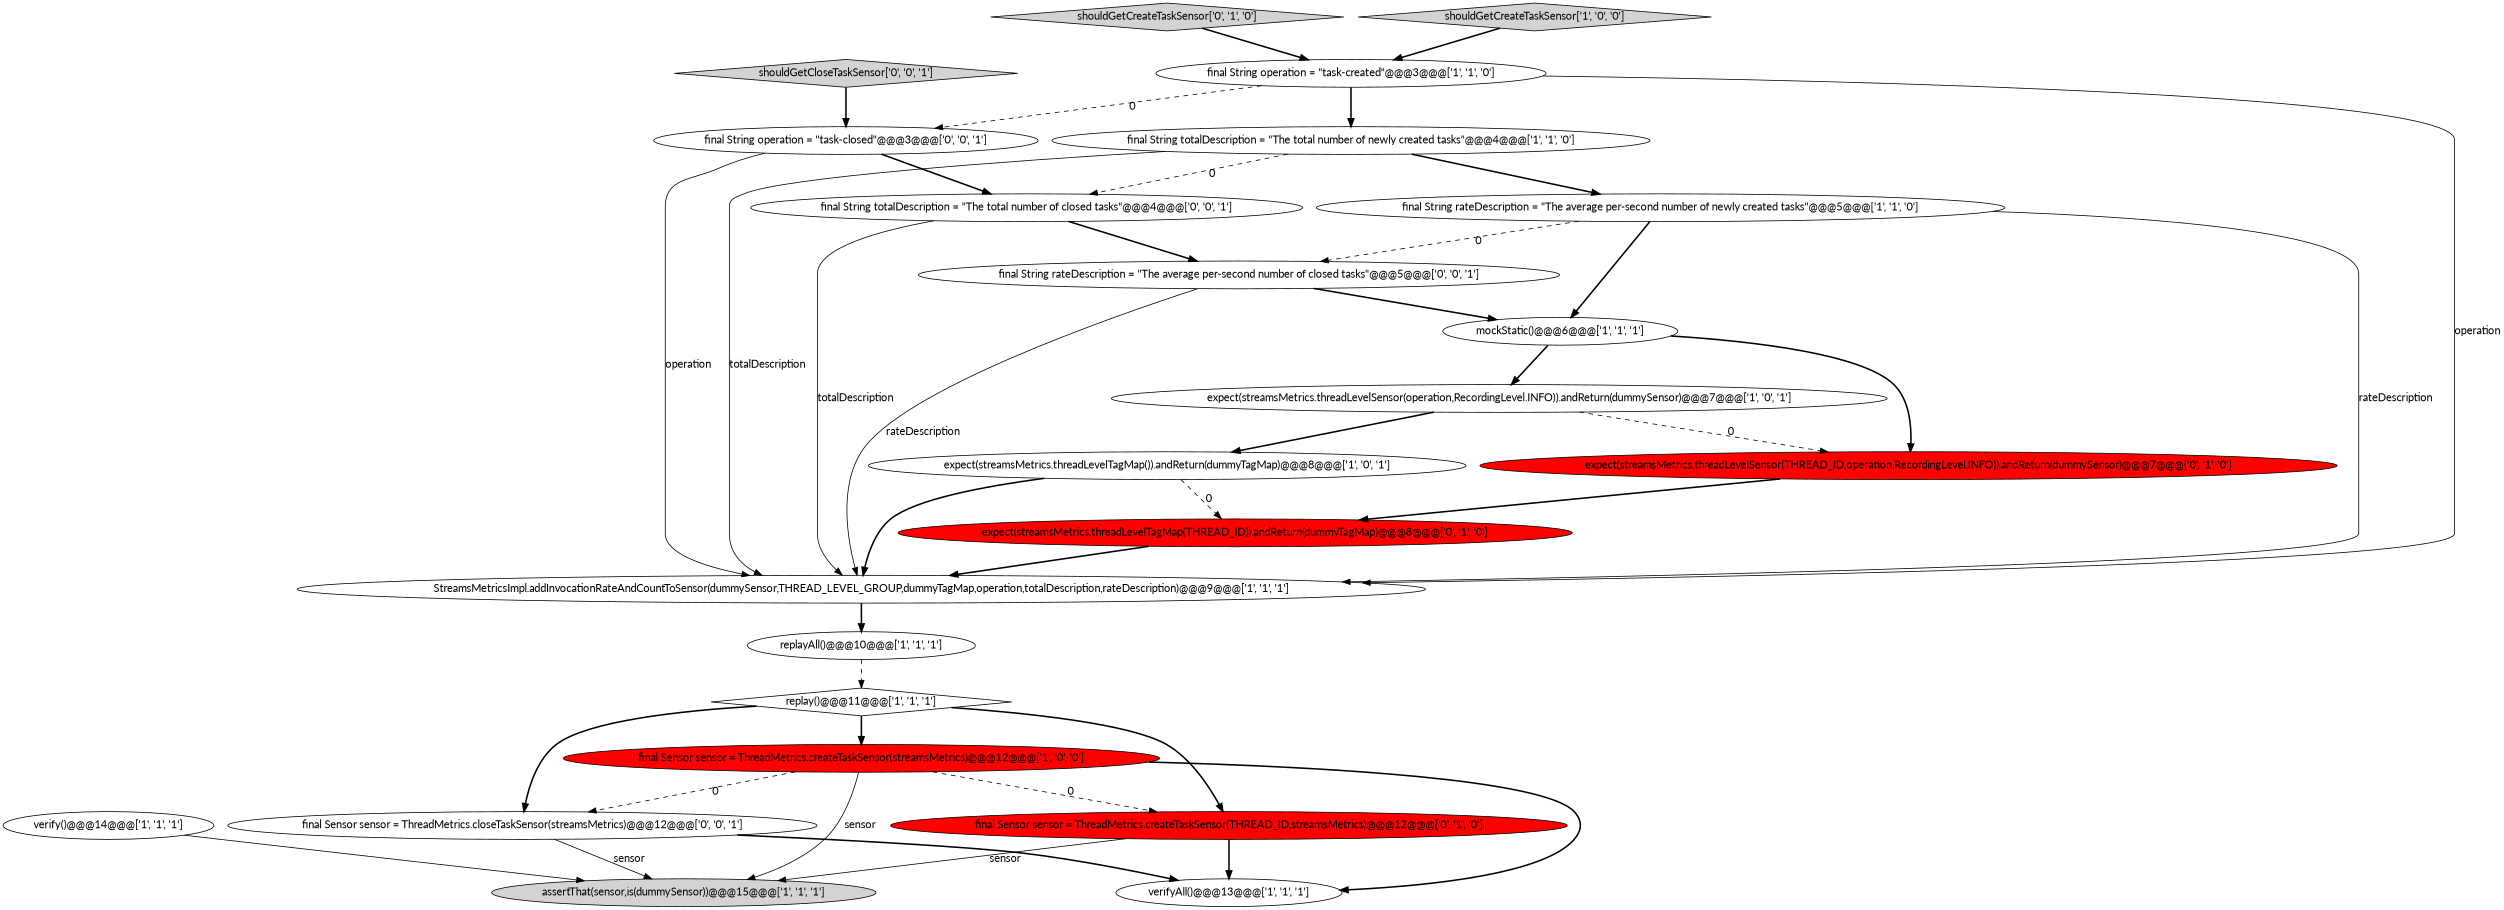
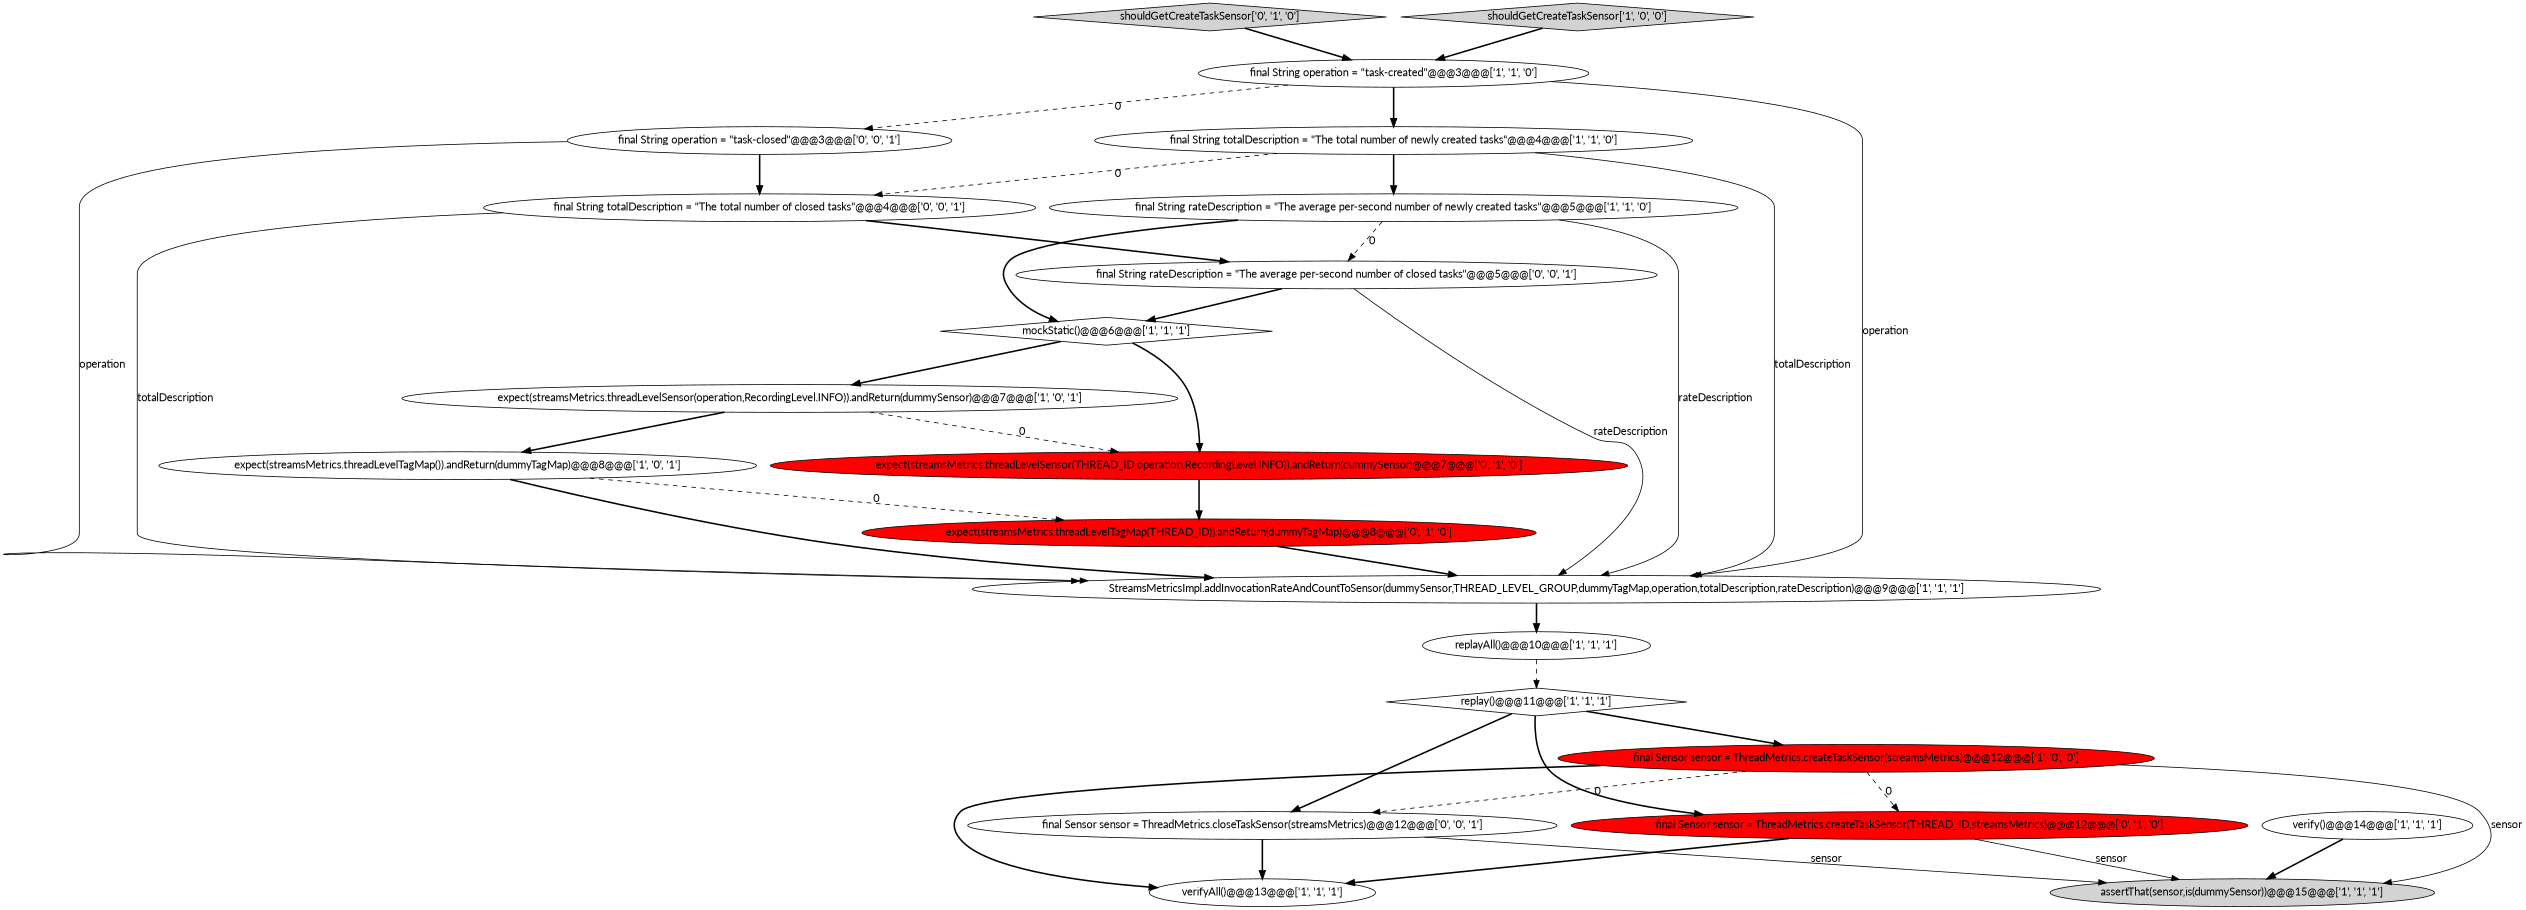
  digraph {
    fontname=Lato
    node [fillcolor=white fontname=Lato shape=ellipse style=filled]
    edge [fontname=Lato style=bold]
    n1 [fillcolor=red label="expect(streamsMetrics.threadLevelSensor(THREAD_ID,operation,RecordingLevel.INFO)).andReturn(dummySensor)@@@7@@@['0', '1', '0']"]
    n2 [fillcolor=red label="expect(streamsMetrics.threadLevelTagMap(THREAD_ID)).andReturn(dummyTagMap)@@@8@@@['0', '1', '0']"]
    n3 [label="StreamsMetricsImpl.addInvocationRateAndCountToSensor(dummySensor,THREAD_LEVEL_GROUP,dummyTagMap,operation,totalDescription,rateDescription)@@@9@@@['1', '1', '1']"]
    n4 [fillcolor=lightgray label="shouldGetCreateTaskSensor['0', '1', '0']" shape=diamond]
    n5 [label="final String operation = \"task-created\"@@@3@@@['1', '1', '0']"]
    n6 [label="final String operation = \"task-closed\"@@@3@@@['0', '0', '1']"]
    n7 [label="final String totalDescription = \"The total number of newly created tasks\"@@@4@@@['1', '1', '0']"]
    n8 [label="final String totalDescription = \"The total number of closed tasks\"@@@4@@@['0', '0', '1']"]
    n9 [label="final String rateDescription = \"The average per-second number of closed tasks\"@@@5@@@['0', '0', '1']"]
-   n10 [label="mockStatic()@@@6@@@['1', '1', '1']"]
+   n10 [label="mockStatic()@@@6@@@['1', '1', '1']" shape=diamond]
    n11 [label="replayAll()@@@10@@@['1', '1', '1']"]
    n12 [fillcolor=red label="final Sensor sensor = ThreadMetrics.createTaskSensor(streamsMetrics)@@@12@@@['1', '0', '0']"]
    n13 [label="verifyAll()@@@13@@@['1', '1', '1']"]
    n14 [fillcolor=red label="final Sensor sensor = ThreadMetrics.createTaskSensor(THREAD_ID,streamsMetrics)@@@12@@@['0', '1', '0']"]
    n15 [label="final Sensor sensor = ThreadMetrics.closeTaskSensor(streamsMetrics)@@@12@@@['0', '0', '1']"]
    n16 [fillcolor=lightgray label="assertThat(sensor,is(dummySensor))@@@15@@@['1', '1', '1']"]
    n17 [label="expect(streamsMetrics.threadLevelSensor(operation,RecordingLevel.INFO)).andReturn(dummySensor)@@@7@@@['1', '0', '1']"]
    n18 [label="final String rateDescription = \"The average per-second number of newly created tasks\"@@@5@@@['1', '1', '0']"]
    n19 [label="verify()@@@14@@@['1', '1', '1']"]
    n20 [fillcolor=lightgray label="shouldGetCreateTaskSensor['1', '0', '0']" shape=diamond]
    n21 [label="expect(streamsMetrics.threadLevelTagMap()).andReturn(dummyTagMap)@@@8@@@['1', '0', '1']"]
    n22 [label="replay()@@@11@@@['1', '1', '1']" shape=diamond]
-   n23 [fillcolor=lightgray label="shouldGetCloseTaskSensor['0', '0', '1']" shape=diamond]
    n1 -> n2
    n2 -> n3
    n3 -> n11
    n4 -> n5
    n5 -> n3 [label=operation style=solid]
    n5 -> n6 [label=0 style=dashed]
    n5 -> n7
    n6 -> n3 [label=operation style=solid]
    n6 -> n8
    n7 -> n3 [label=totalDescription style=solid]
    n7 -> n8 [label=0 style=dashed]
    n7 -> n18
    n8 -> n3 [label=totalDescription style=solid]
    n8 -> n9
    n9 -> n3 [label=rateDescription style=solid]
    n9 -> n10
    n10 -> n1
    n10 -> n17
    n11 -> n22 [style=dashed]
    n12 -> n13
    n12 -> n14 [label=0 style=dashed]
    n12 -> n15 [label=0 style=dashed]
    n12 -> n16 [label=sensor style=solid]
    n14 -> n13
    n14 -> n16 [label=sensor style=solid]
    n15 -> n13
    n15 -> n16 [label=sensor style=solid]
    n17 -> n1 [label=0 style=dashed]
    n17 -> n21
    n18 -> n3 [label=rateDescription style=solid]
    n18 -> n9 [label=0 style=dashed]
    n18 -> n10
-   n19 -> n16 [style=solid]
+   n19 -> n16
    n20 -> n5
    n21 -> n2 [label=0 style=dashed]
    n21 -> n3
    n22 -> n12
    n22 -> n14
    n22 -> n15
-   n23 -> n6
  }
